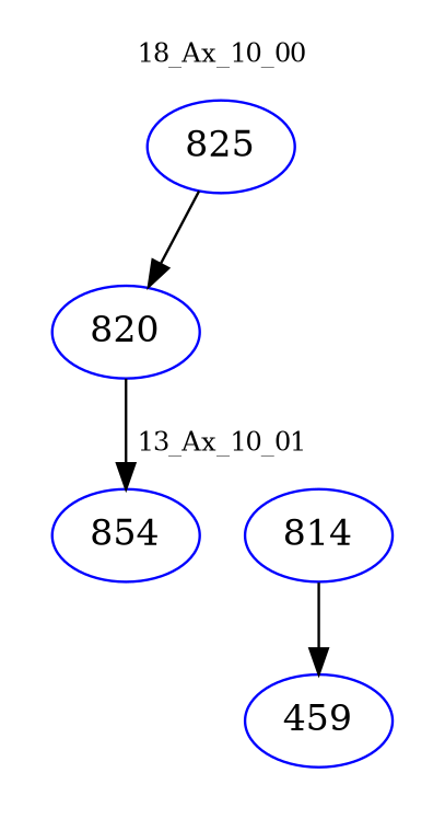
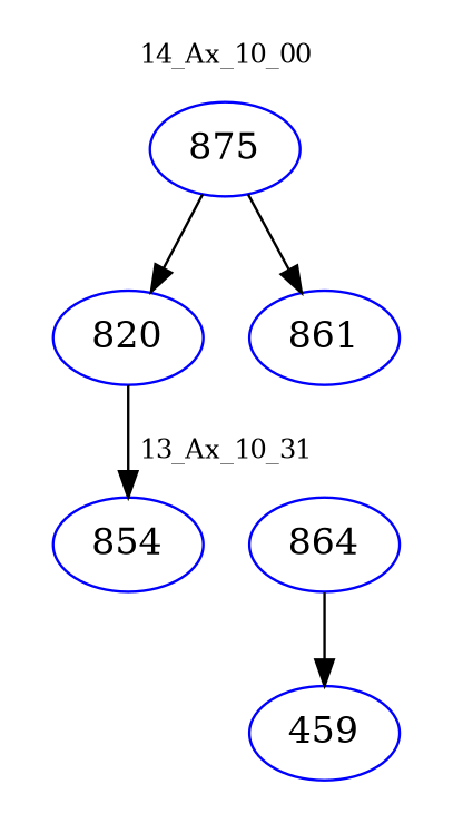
  digraph {
    node [color=blue]
    edge [color=black]
-   n1 [label=814]
+   n1 [label=864]
    n2 [label=854]
    n3 [label=459]
-   n4 [label=825]
+   n4 [label=875]
    n5 [label=820]
+   n6 [label=861]
    subgraph cluster_1 {
      color=white
      fontsize=10
-     label="13_Ax_10_01"
+     label="13_Ax_10_31"
      n1
      n2
      n3
    }
    subgraph cluster_2 {
      color=white
      fontsize=10
-     label="18_Ax_10_00"
+     label="14_Ax_10_00"
      n4
      n5
+     n6
    }
    n1 -> n3
    n4 -> n5
+   n4 -> n6
    n5 -> n2
  }
